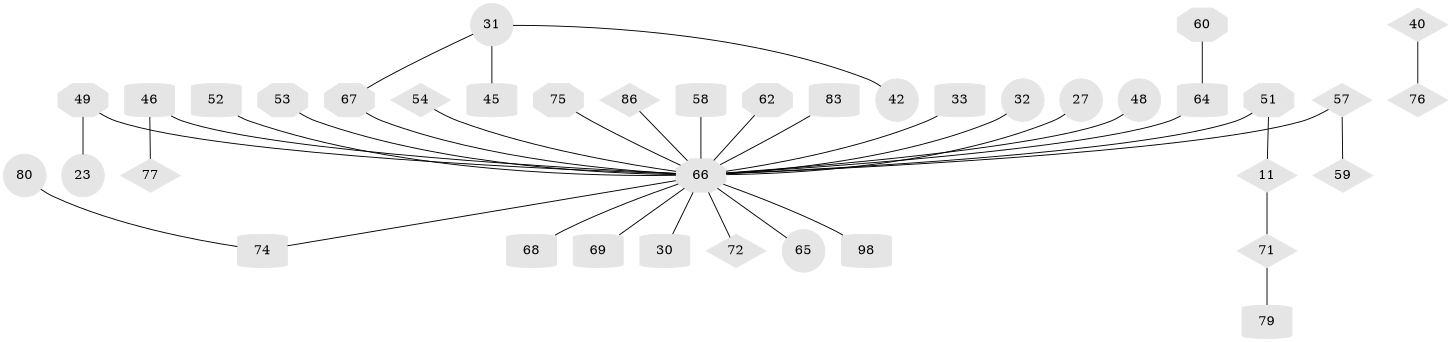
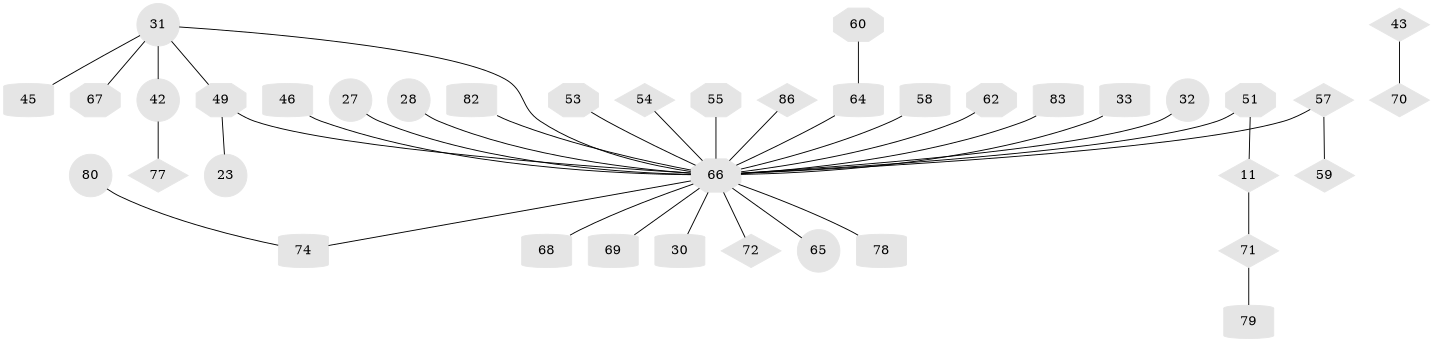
  graph {
    node [color=gray90 shape=cylinder style=filled]
    66 [shape=octagon super="+7+41+20+19+38+10+11+22+23+26+27+40+30+31+65+44"]
    74 [super="+24"]
    68
    69
    n5 [label=30]
    72 [shape=diamond]
    n7 [label=65 shape=circle]
-   78 [label=98]
+   78
    33
    n10 [label=31 shape=circle super="+34"]
    42 [shape=circle]
    45
    49 [shape=octagon]
    67 [shape=octagon]
    n15 [label=23 shape=circle]
    n16 [label=32 shape=circle]
-   43 [shape=diamond label=40]
-   76 [shape=diamond]
+   43 [shape=diamond]
+   76 [shape=diamond label=70]
    46
    77 [shape=diamond]
    n21 [label=27 shape=circle]
-   48 [shape=circle]
+   48 [shape=circle label=28]
    n23 [label=80 shape=circle super="+25+28"]
    51 [shape=octagon]
    n25 [label=11 shape=diamond]
    71 [shape=diamond]
-   52
+   52 [label=82]
    53 [shape=octagon]
    54 [shape=diamond]
-   55 [shape=octagon label=75]
+   55 [shape=octagon]
    n31 [label=86 shape=diamond]
    57 [shape=diamond]
    59 [shape=diamond]
    58
    64 [super="+35"]
    60 [shape=octagon]
    79
    62 [shape=octagon]
    n39 [label=83]
    66 -- 74
    66 -- 68
    66 -- 69
    66 -- n5
    66 -- 72
    66 -- n7
    66 -- 78
    33 -- 66
-   67 -- 66
+   n10 -- 66
    n10 -- 42
    n10 -- 45
+   n10 -- 49
    n10 -- 67
    49 -- 66
    49 -- n15
    n16 -- 66
    43 -- 76
    46 -- 66
-   46 -- 77
+   42 -- 77
    n21 -- 66
    48 -- 66
    n23 -- 74
    51 -- 66
    51 -- n25
    n25 -- 71
    71 -- 79
    52 -- 66
    53 -- 66
    54 -- 66
    55 -- 66
    n31 -- 66
    57 -- 66
    57 -- 59
    58 -- 66
    64 -- 66
    60 -- 64
    62 -- 66
    n39 -- 66
  }
